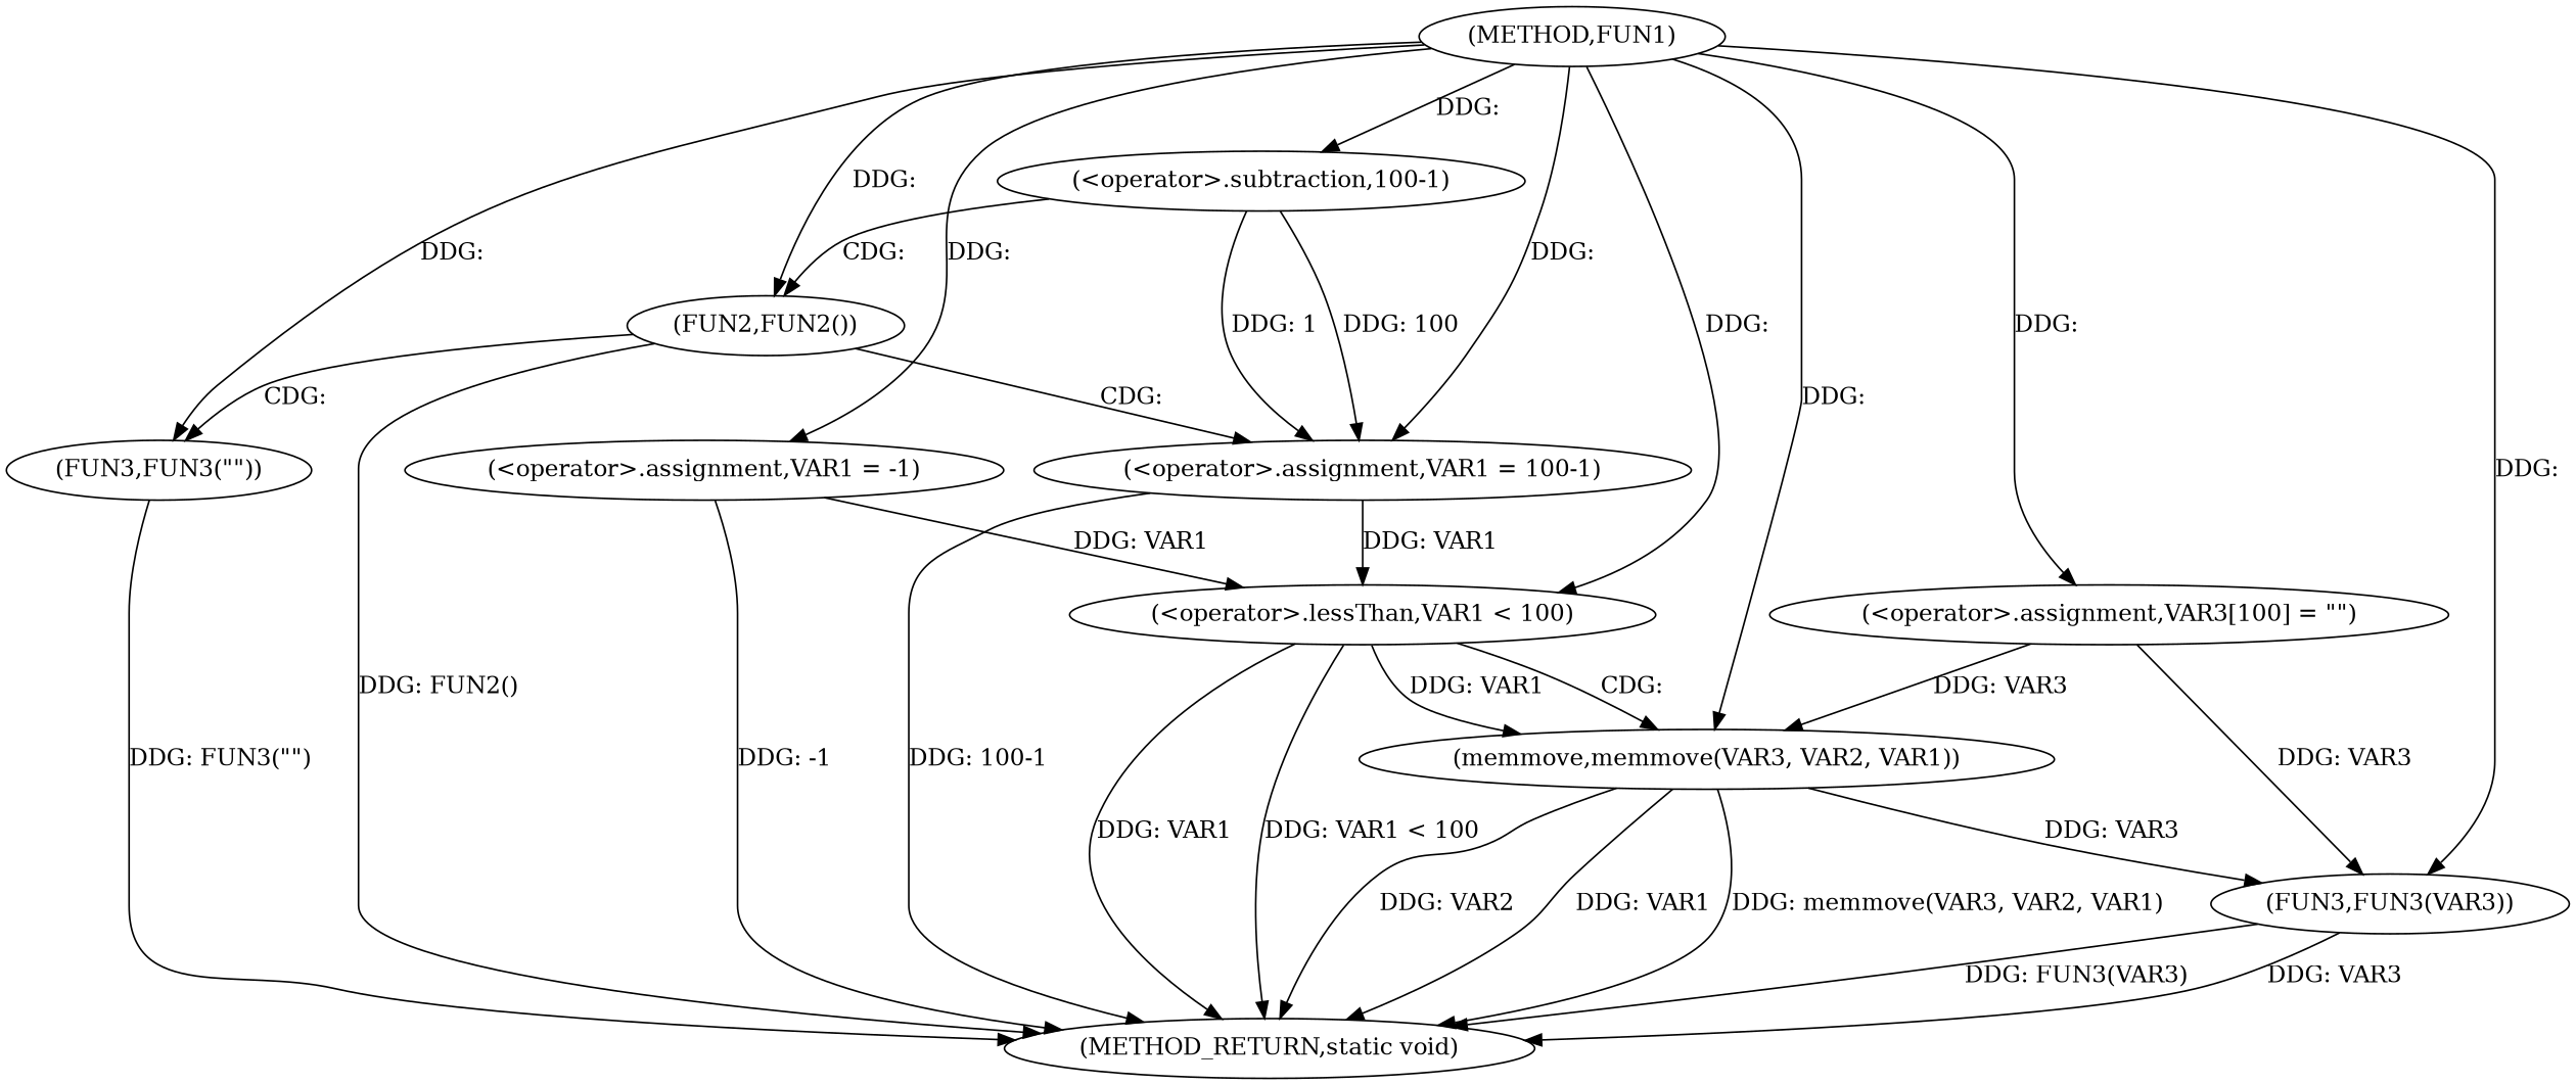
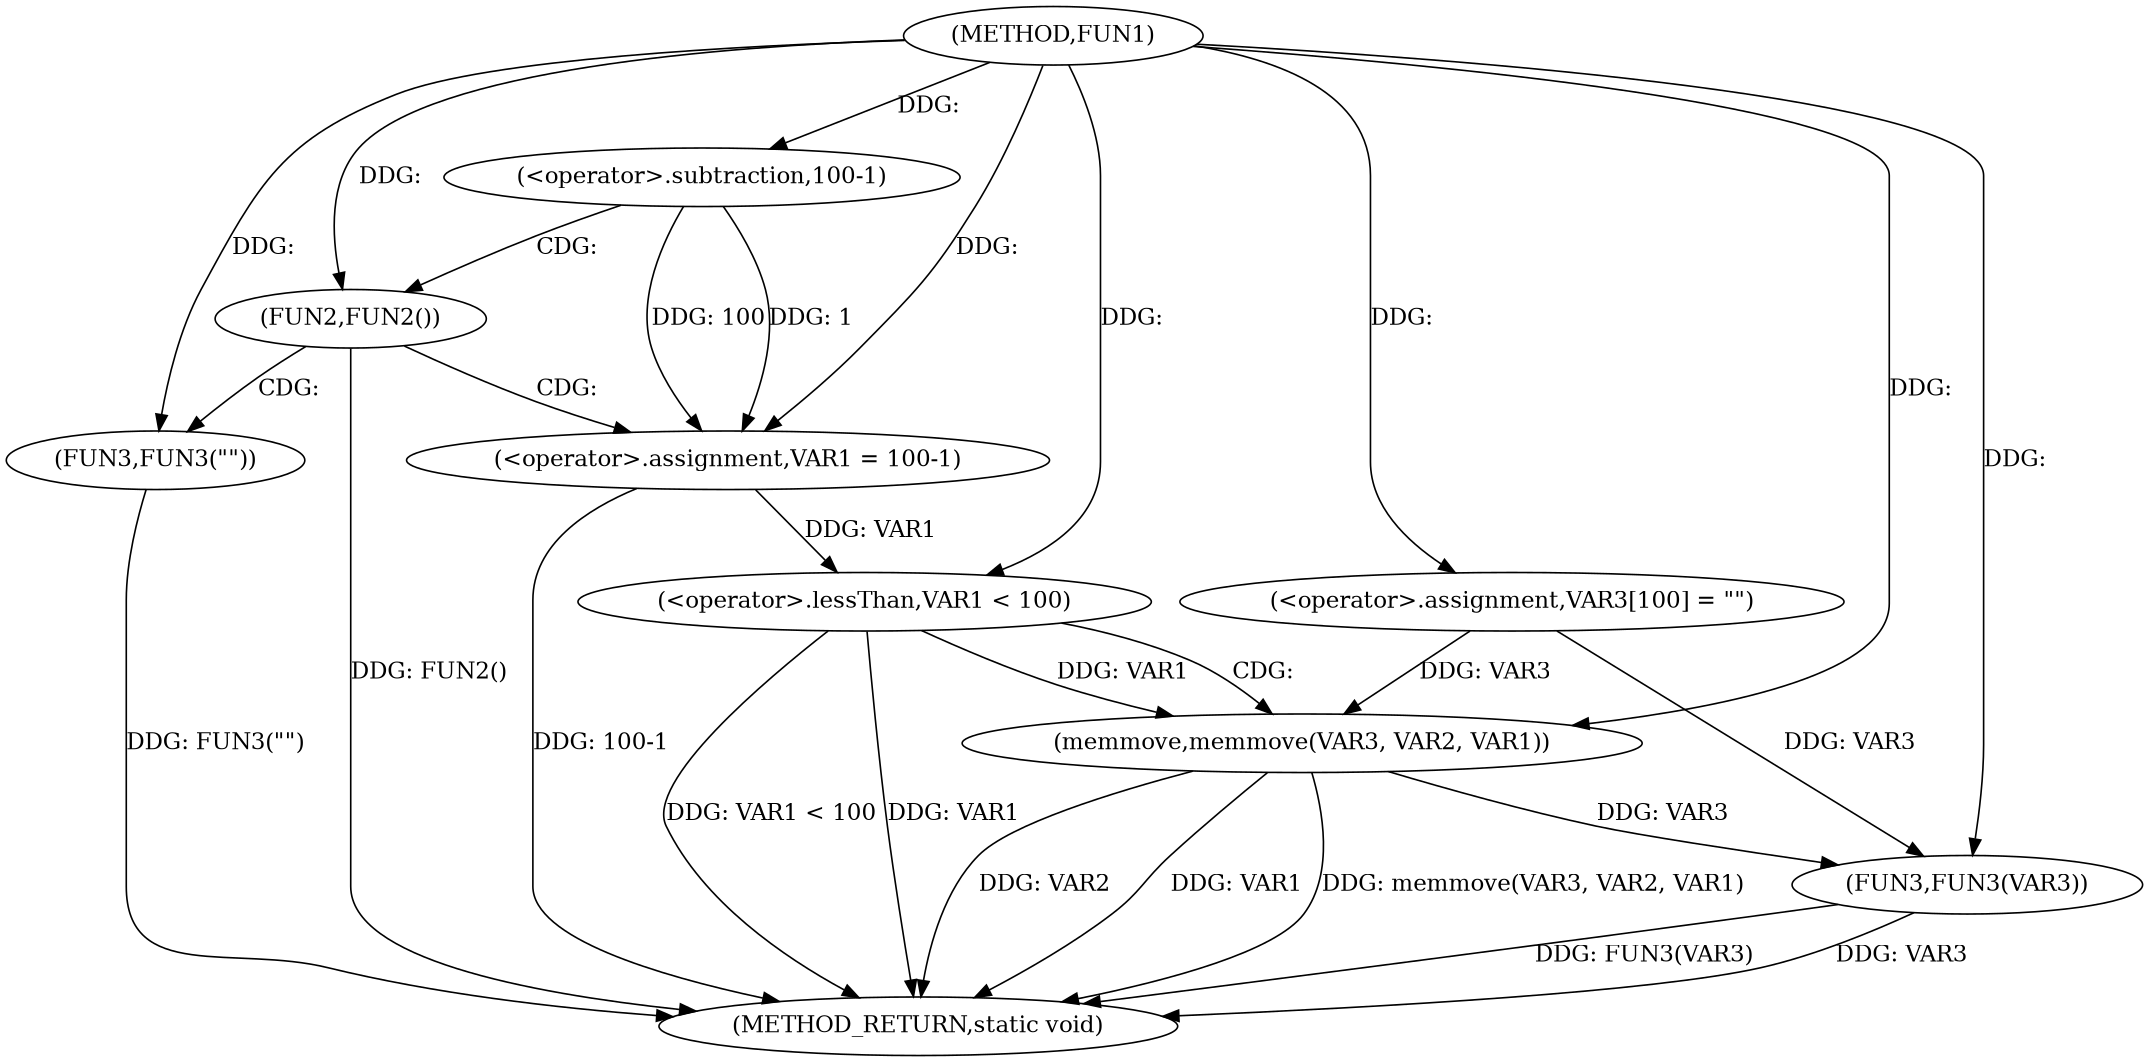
  digraph {
    fontname="DejaVu Serif"
    node [fontname="DejaVu Serif"]
    edge [fontname="DejaVu Serif"]
    n1 [label="(METHOD,FUN1)"]
-   n2 [label="(<operator>.assignment,VAR1 = -1)"]
    n3 [label="(FUN2,FUN2())"]
    n4 [label="(FUN3,FUN3(\"\"))"]
    n5 [label="(<operator>.assignment,VAR1 = 100-1)"]
    n6 [label="(<operator>.subtraction,100-1)"]
    n7 [label="(<operator>.assignment,VAR3[100] = \"\")"]
    n8 [label="(<operator>.lessThan,VAR1 < 100)"]
    n9 [label="(memmove,memmove(VAR3, VAR2, VAR1))"]
    n10 [label="(FUN3,FUN3(VAR3))"]
    n11 [label="(METHOD_RETURN,static void)"]
-   n1 -> n2 [label="DDG: "]
    n1 -> n3 [label="DDG: "]
    n1 -> n4 [label="DDG: "]
    n1 -> n5 [label="DDG: "]
    n1 -> n6 [label="DDG: "]
    n1 -> n7 [label="DDG: "]
    n1 -> n8 [label="DDG: "]
    n1 -> n9 [label="DDG: "]
    n1 -> n10 [label="DDG: "]
-   n2 -> n8 [label="DDG: VAR1"]
-   n2 -> n11 [label="DDG: -1"]
    n3 -> n4 [label="CDG: "]
    n3 -> n5 [label="CDG: "]
    n3 -> n11 [label="DDG: FUN2()"]
    n4 -> n11 [label="DDG: FUN3(\"\")"]
    n5 -> n8 [label="DDG: VAR1"]
    n5 -> n11 [label="DDG: 100-1"]
    n6 -> n3 [label="CDG: "]
    n6 -> n5 [label="DDG: 100"]
    n6 -> n5 [label="DDG: 1"]
    n7 -> n9 [label="DDG: VAR3"]
    n7 -> n10 [label="DDG: VAR3"]
    n8 -> n9 [label="DDG: VAR1"]
    n8 -> n9 [label="CDG: "]
    n8 -> n11 [label="DDG: VAR1"]
    n8 -> n11 [label="DDG: VAR1 < 100"]
    n9 -> n10 [label="DDG: VAR3"]
    n9 -> n11 [label="DDG: VAR2"]
    n9 -> n11 [label="DDG: VAR1"]
    n9 -> n11 [label="DDG: memmove(VAR3, VAR2, VAR1)"]
    n10 -> n11 [label="DDG: FUN3(VAR3)"]
    n10 -> n11 [label="DDG: VAR3"]
  }
